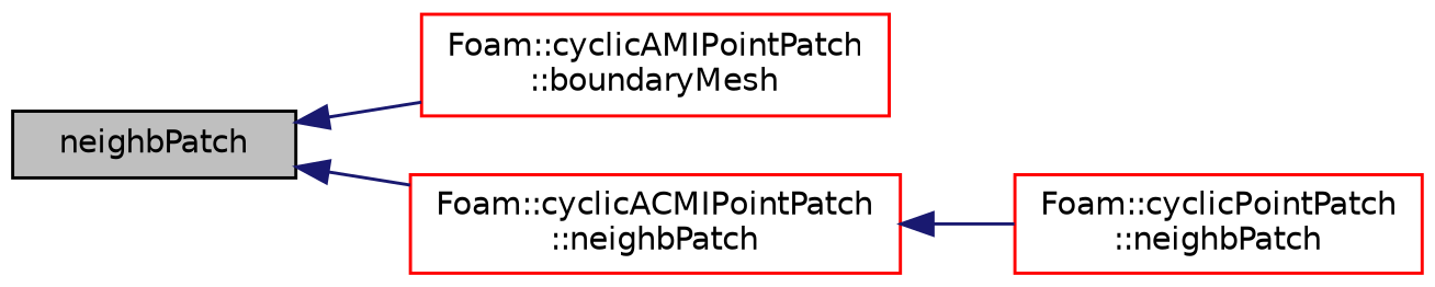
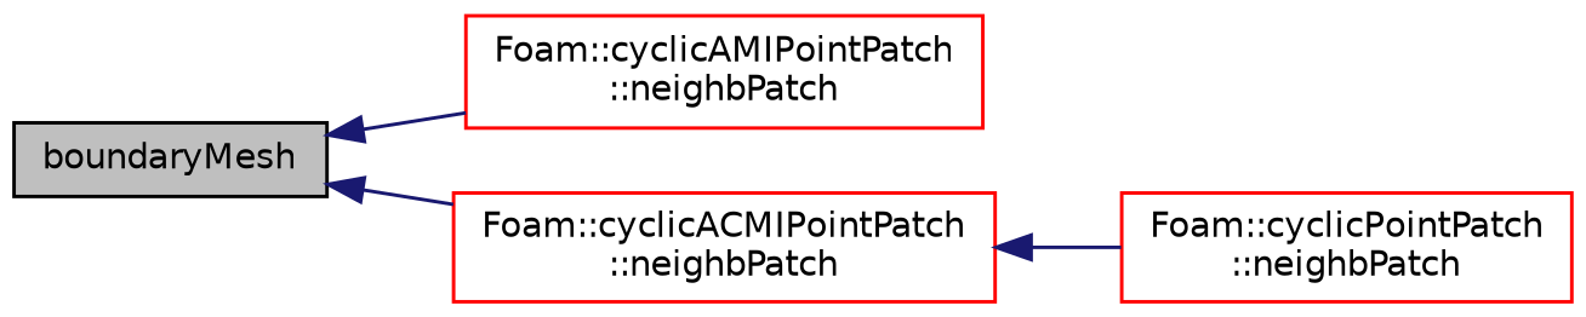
  digraph {
    rankdir=LR
    node [color=red fontname=Helvetica fontsize=10 shape=record]
    edge [color=midnightblue dir=back fontname=Helvetica fontsize=10 labelfontname=Helvetica labelfontsize=10 style=solid]
-   n1 [color=black fillcolor=grey75 fontcolor=black height=0.2 label=neighbPatch style=filled width=0.4]
-   n2 [height=0.2 label="Foam::cyclicAMIPointPatch\l::boundaryMesh" width=0.4]
+   n1 [color=black fillcolor=grey75 fontcolor=black height=0.2 label=boundaryMesh style=filled width=0.4]
+   n2 [height=0.2 label="Foam::cyclicAMIPointPatch\l::neighbPatch" width=0.4]
    n3 [height=0.2 label="Foam::cyclicACMIPointPatch\l::neighbPatch" width=0.4]
    n4 [height=0.2 label="Foam::cyclicPointPatch\l::neighbPatch" width=0.4]
    n1 -> n2
    n1 -> n3
    n3 -> n4
  }
